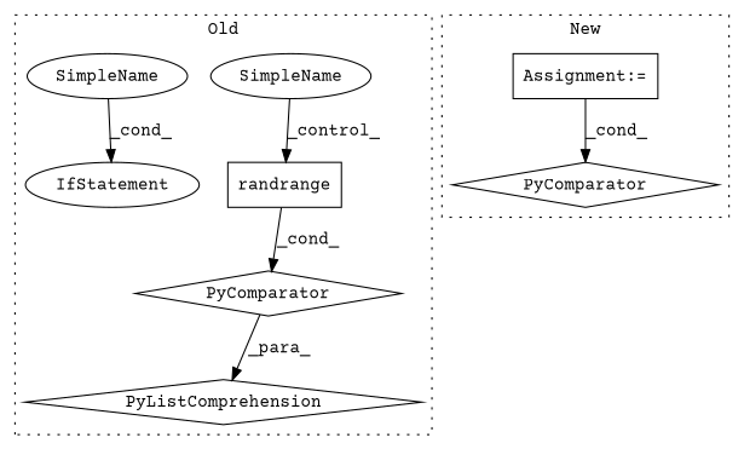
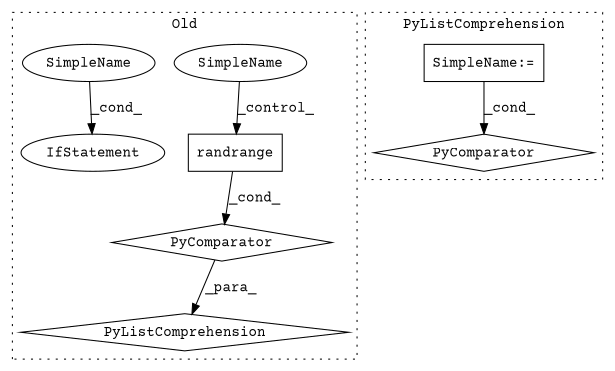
  digraph {
    fontname="Courier Prime"
    node [a=113 fontname="Courier Prime" l=5 s=76748 shape=diamond]
    edge [fontname="Courier Prime"]
    n1 [a=32 l="10,1" label=randrange s="75767,75778" shape=box]
    n2 [a=109 l=123 label=PyListComprehension s=75760]
    n3 [l=38 label=PyComparator s=75837]
    n4 [a=25 l=33 label=IfStatement s=76129 shape=ellipse]
    n5 [a=42 label=SimpleName s=75870 shape=ellipse]
    n6 [a=42 label=SimpleName s=76157 shape=ellipse]
    n7 [l=46 label=PyComparator]
-   n8 [a=7 l=46 label="Assignment:=" shape=box]
+   n8 [a=7 l=46 label="SimpleName:=" shape=box]
    subgraph cluster_1 {
      label=Old
      style=dotted
      n1
      n2
      n3
      n4
      n5
      n6
    }
    subgraph cluster_2 {
-     label=New
+     label=PyListComprehension
      style=dotted
      n7
      n8
    }
    n1 -> n3 [label=_cond_]
    n3 -> n2 [label=_para_]
    n5 -> n1 [label=_control_]
    n6 -> n4 [label=_cond_]
    n8 -> n7 [label=_cond_]
  }
